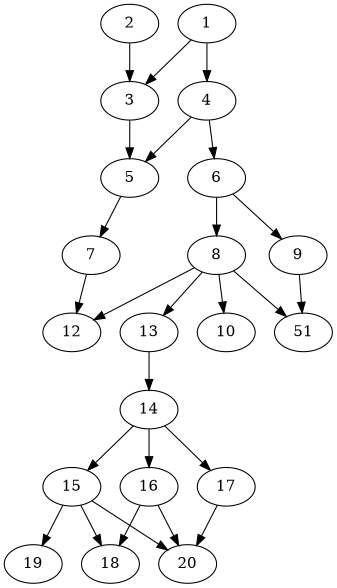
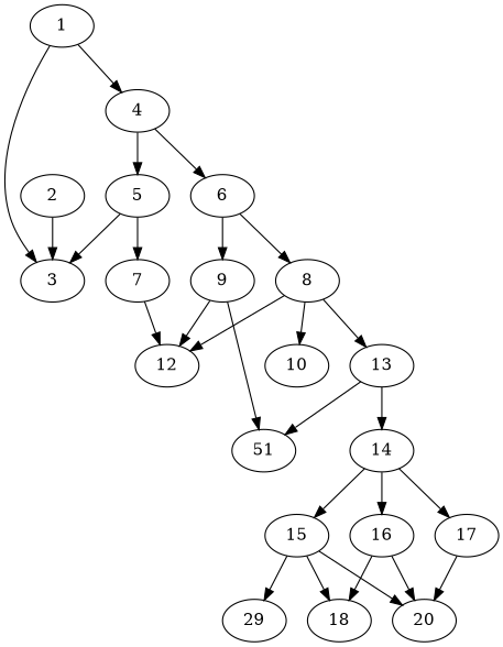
  digraph {
    node [alpha=0.10]
    1 [alpha=0.05 expect_size=30758912]
    3 [alpha=0.12 expect_size=49121280]
    4 [expect_size=10285056]
    5 [alpha=0.14 expect_size=49347584]
    6 [alpha=0.19 expect_size=47283200]
    7 [alpha=0.00 expect_size=27257856]
    8 [alpha=0.07 expect_size=26322944]
    9 [alpha=0.20 expect_size=35100672]
    2 [alpha=0.02 expect_size=33029120]
    12 [alpha=0.03 expect_size=28856320]
    10 [alpha=0.13 expect_size=27758592]
    n12 [alpha=0.13 expect_size=17236992 label=51]
    13 [alpha=0.01 expect_size=32820224]
    14 [alpha=0.06 expect_size=13424640]
    15 [alpha=0.15 expect_size=36925440]
    16 [alpha=0.08 expect_size=22218752]
    17 [alpha=0.14 expect_size=20136960]
    18 [alpha=0.19 expect_size=21089280]
-   19 [expect_size=36948992]
+   19 [expect_size=36948992 label=29]
    20 [alpha=0.04 expect_size=35946496]
    1 -> 3
    1 -> 4
-   3 -> 5
+   5 -> 3
    4 -> 5
    4 -> 6
    5 -> 7
    6 -> 8
    6 -> 9
    7 -> 12
    8 -> 12
    8 -> 10
-   8 -> n12
+   13 -> n12
    8 -> 13
+   9 -> 12
    9 -> n12
    2 -> 3
    13 -> 14
    14 -> 15
    14 -> 16
    14 -> 17
    15 -> 18
    15 -> 19
    15 -> 20
    16 -> 18
    16 -> 20
    17 -> 20
  }
